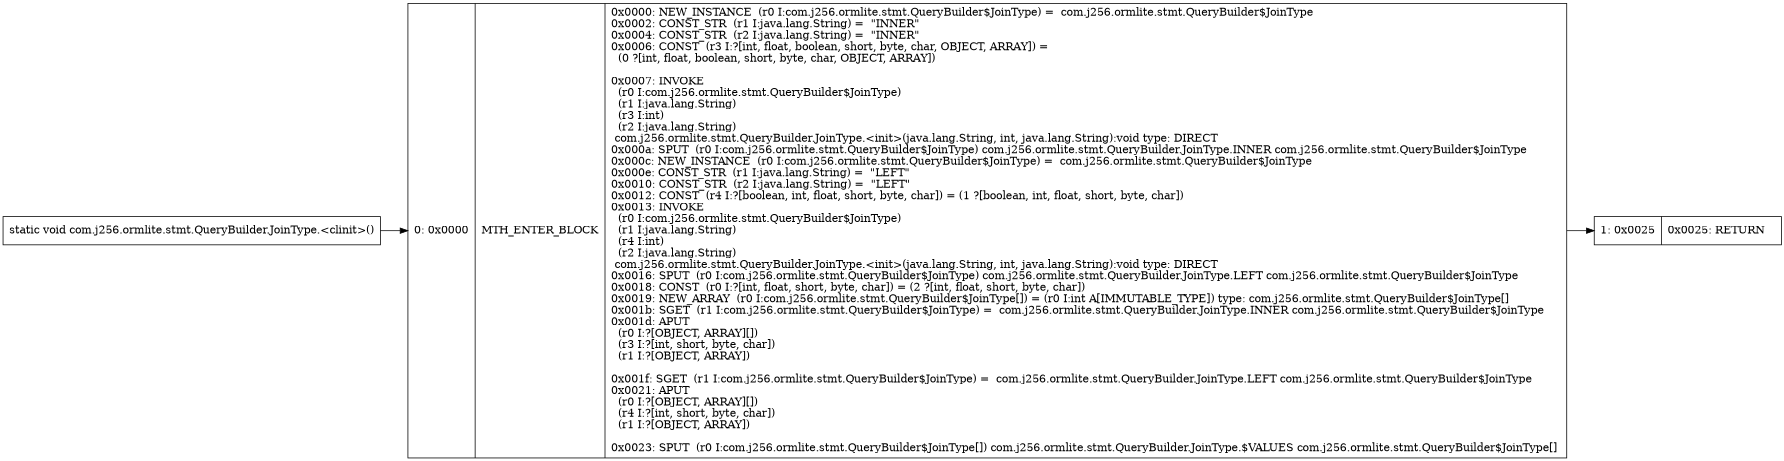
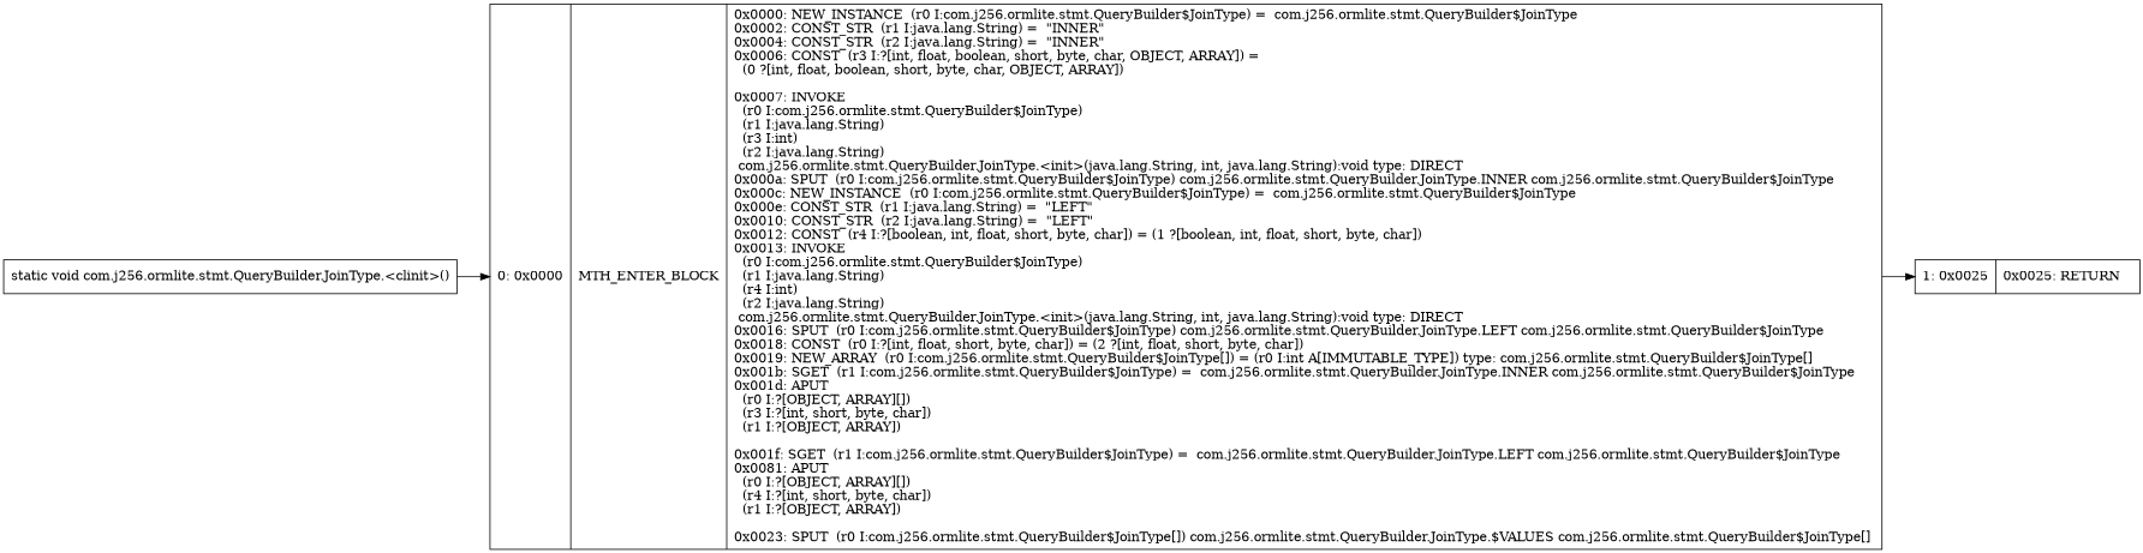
  digraph {
    rankdir=LR
    node [shape=record]
-   n1 [label="{0\:\ 0x0000|MTH_ENTER_BLOCK\l|0x0000: NEW_INSTANCE  (r0 I:com.j256.ormlite.stmt.QueryBuilder$JoinType) =  com.j256.ormlite.stmt.QueryBuilder$JoinType \l0x0002: CONST_STR  (r1 I:java.lang.String) =  \"INNER\" \l0x0004: CONST_STR  (r2 I:java.lang.String) =  \"INNER\" \l0x0006: CONST  (r3 I:?[int, float, boolean, short, byte, char, OBJECT, ARRAY]) = \l  (0 ?[int, float, boolean, short, byte, char, OBJECT, ARRAY])\l \l0x0007: INVOKE  \l  (r0 I:com.j256.ormlite.stmt.QueryBuilder$JoinType)\l  (r1 I:java.lang.String)\l  (r3 I:int)\l  (r2 I:java.lang.String)\l com.j256.ormlite.stmt.QueryBuilder.JoinType.\<init\>(java.lang.String, int, java.lang.String):void type: DIRECT \l0x000a: SPUT  (r0 I:com.j256.ormlite.stmt.QueryBuilder$JoinType) com.j256.ormlite.stmt.QueryBuilder.JoinType.INNER com.j256.ormlite.stmt.QueryBuilder$JoinType \l0x000c: NEW_INSTANCE  (r0 I:com.j256.ormlite.stmt.QueryBuilder$JoinType) =  com.j256.ormlite.stmt.QueryBuilder$JoinType \l0x000e: CONST_STR  (r1 I:java.lang.String) =  \"LEFT\" \l0x0010: CONST_STR  (r2 I:java.lang.String) =  \"LEFT\" \l0x0012: CONST  (r4 I:?[boolean, int, float, short, byte, char]) = (1 ?[boolean, int, float, short, byte, char]) \l0x0013: INVOKE  \l  (r0 I:com.j256.ormlite.stmt.QueryBuilder$JoinType)\l  (r1 I:java.lang.String)\l  (r4 I:int)\l  (r2 I:java.lang.String)\l com.j256.ormlite.stmt.QueryBuilder.JoinType.\<init\>(java.lang.String, int, java.lang.String):void type: DIRECT \l0x0016: SPUT  (r0 I:com.j256.ormlite.stmt.QueryBuilder$JoinType) com.j256.ormlite.stmt.QueryBuilder.JoinType.LEFT com.j256.ormlite.stmt.QueryBuilder$JoinType \l0x0018: CONST  (r0 I:?[int, float, short, byte, char]) = (2 ?[int, float, short, byte, char]) \l0x0019: NEW_ARRAY  (r0 I:com.j256.ormlite.stmt.QueryBuilder$JoinType[]) = (r0 I:int A[IMMUTABLE_TYPE]) type: com.j256.ormlite.stmt.QueryBuilder$JoinType[] \l0x001b: SGET  (r1 I:com.j256.ormlite.stmt.QueryBuilder$JoinType) =  com.j256.ormlite.stmt.QueryBuilder.JoinType.INNER com.j256.ormlite.stmt.QueryBuilder$JoinType \l0x001d: APUT  \l  (r0 I:?[OBJECT, ARRAY][])\l  (r3 I:?[int, short, byte, char])\l  (r1 I:?[OBJECT, ARRAY])\l \l0x001f: SGET  (r1 I:com.j256.ormlite.stmt.QueryBuilder$JoinType) =  com.j256.ormlite.stmt.QueryBuilder.JoinType.LEFT com.j256.ormlite.stmt.QueryBuilder$JoinType \l0x0021: APUT  \l  (r0 I:?[OBJECT, ARRAY][])\l  (r4 I:?[int, short, byte, char])\l  (r1 I:?[OBJECT, ARRAY])\l \l0x0023: SPUT  (r0 I:com.j256.ormlite.stmt.QueryBuilder$JoinType[]) com.j256.ormlite.stmt.QueryBuilder.JoinType.$VALUES com.j256.ormlite.stmt.QueryBuilder$JoinType[] \l}"]
+   n1 [label="{0\:\ 0x0000|MTH_ENTER_BLOCK\l|0x0000: NEW_INSTANCE  (r0 I:com.j256.ormlite.stmt.QueryBuilder$JoinType) =  com.j256.ormlite.stmt.QueryBuilder$JoinType \l0x0002: CONST_STR  (r1 I:java.lang.String) =  \"INNER\" \l0x0004: CONST_STR  (r2 I:java.lang.String) =  \"INNER\" \l0x0006: CONST  (r3 I:?[int, float, boolean, short, byte, char, OBJECT, ARRAY]) = \l  (0 ?[int, float, boolean, short, byte, char, OBJECT, ARRAY])\l \l0x0007: INVOKE  \l  (r0 I:com.j256.ormlite.stmt.QueryBuilder$JoinType)\l  (r1 I:java.lang.String)\l  (r3 I:int)\l  (r2 I:java.lang.String)\l com.j256.ormlite.stmt.QueryBuilder.JoinType.\<init\>(java.lang.String, int, java.lang.String):void type: DIRECT \l0x000a: SPUT  (r0 I:com.j256.ormlite.stmt.QueryBuilder$JoinType) com.j256.ormlite.stmt.QueryBuilder.JoinType.INNER com.j256.ormlite.stmt.QueryBuilder$JoinType \l0x000c: NEW_INSTANCE  (r0 I:com.j256.ormlite.stmt.QueryBuilder$JoinType) =  com.j256.ormlite.stmt.QueryBuilder$JoinType \l0x000e: CONST_STR  (r1 I:java.lang.String) =  \"LEFT\" \l0x0010: CONST_STR  (r2 I:java.lang.String) =  \"LEFT\" \l0x0012: CONST  (r4 I:?[boolean, int, float, short, byte, char]) = (1 ?[boolean, int, float, short, byte, char]) \l0x0013: INVOKE  \l  (r0 I:com.j256.ormlite.stmt.QueryBuilder$JoinType)\l  (r1 I:java.lang.String)\l  (r4 I:int)\l  (r2 I:java.lang.String)\l com.j256.ormlite.stmt.QueryBuilder.JoinType.\<init\>(java.lang.String, int, java.lang.String):void type: DIRECT \l0x0016: SPUT  (r0 I:com.j256.ormlite.stmt.QueryBuilder$JoinType) com.j256.ormlite.stmt.QueryBuilder.JoinType.LEFT com.j256.ormlite.stmt.QueryBuilder$JoinType \l0x0018: CONST  (r0 I:?[int, float, short, byte, char]) = (2 ?[int, float, short, byte, char]) \l0x0019: NEW_ARRAY  (r0 I:com.j256.ormlite.stmt.QueryBuilder$JoinType[]) = (r0 I:int A[IMMUTABLE_TYPE]) type: com.j256.ormlite.stmt.QueryBuilder$JoinType[] \l0x001b: SGET  (r1 I:com.j256.ormlite.stmt.QueryBuilder$JoinType) =  com.j256.ormlite.stmt.QueryBuilder.JoinType.INNER com.j256.ormlite.stmt.QueryBuilder$JoinType \l0x001d: APUT  \l  (r0 I:?[OBJECT, ARRAY][])\l  (r3 I:?[int, short, byte, char])\l  (r1 I:?[OBJECT, ARRAY])\l \l0x001f: SGET  (r1 I:com.j256.ormlite.stmt.QueryBuilder$JoinType) =  com.j256.ormlite.stmt.QueryBuilder.JoinType.LEFT com.j256.ormlite.stmt.QueryBuilder$JoinType \l0x0081: APUT  \l  (r0 I:?[OBJECT, ARRAY][])\l  (r4 I:?[int, short, byte, char])\l  (r1 I:?[OBJECT, ARRAY])\l \l0x0023: SPUT  (r0 I:com.j256.ormlite.stmt.QueryBuilder$JoinType[]) com.j256.ormlite.stmt.QueryBuilder.JoinType.$VALUES com.j256.ormlite.stmt.QueryBuilder$JoinType[] \l}"]
    n2 [label="{1\:\ 0x0025|0x0025: RETURN   \l}"]
    n3 [label="{static void com.j256.ormlite.stmt.QueryBuilder.JoinType.\<clinit\>() }"]
    n1 -> n2
    n3 -> n1
  }
